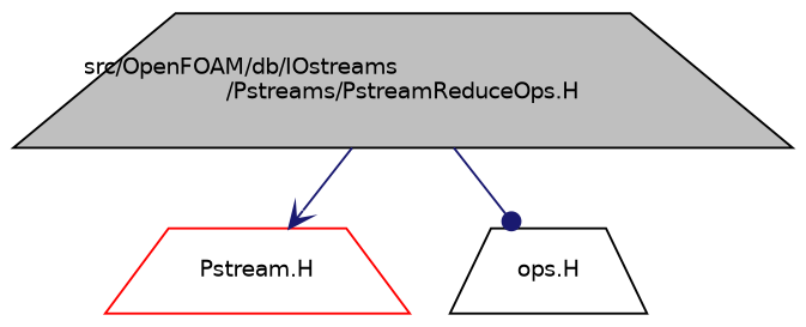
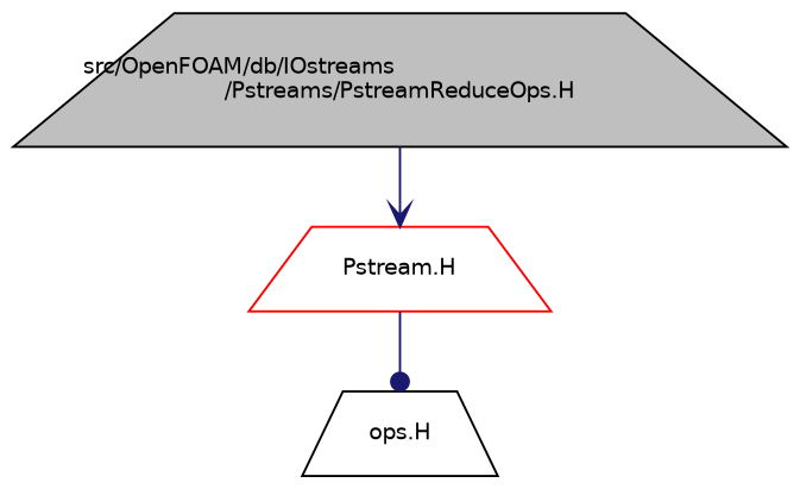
  digraph {
    node [color=black fontname=Helvetica fontsize=10 shape=trapezium]
    edge [color=midnightblue fontname=Helvetica fontsize=10 labelfontname=Helvetica labelfontsize=10 style=solid]
    n1 [fillcolor=grey75 fontcolor=black height=0.2 label="src/OpenFOAM/db/IOstreams\l/Pstreams/PstreamReduceOps.H" style=filled width=0.4]
    n2 [color=red height=0.2 label="Pstream.H" width=0.4]
    n3 [height=0.2 label="ops.H" width=0.4]
    n1 -> n2 [arrowhead=vee]
-   n1 -> n3 [arrowhead=dot]
+   n2 -> n3 [arrowhead=dot]
  }
